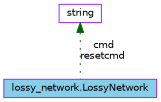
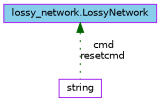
  digraph {
    node [color=purple fontname=Helvetica fontsize=10 shape=record style=filled]
    n1 [fillcolor=skyblue fontcolor=black height=0.2 label="lossy_network.LossyNetwork" width=0.4]
    n2 [fillcolor=white height=0.2 label=string width=0.4]
-   n2 -> n1 [color=darkgreen dir=back fontname=Helvetica fontsize=10 label=" cmd\nresetcmd" labelfontname=Helvetica labelfontsize=10 style=dotted]
+   n1 -> n2 [color=darkgreen dir=back fontname=Helvetica fontsize=10 label=" cmd\nresetcmd" labelfontname=Helvetica labelfontsize=10 style=dotted]
  }
